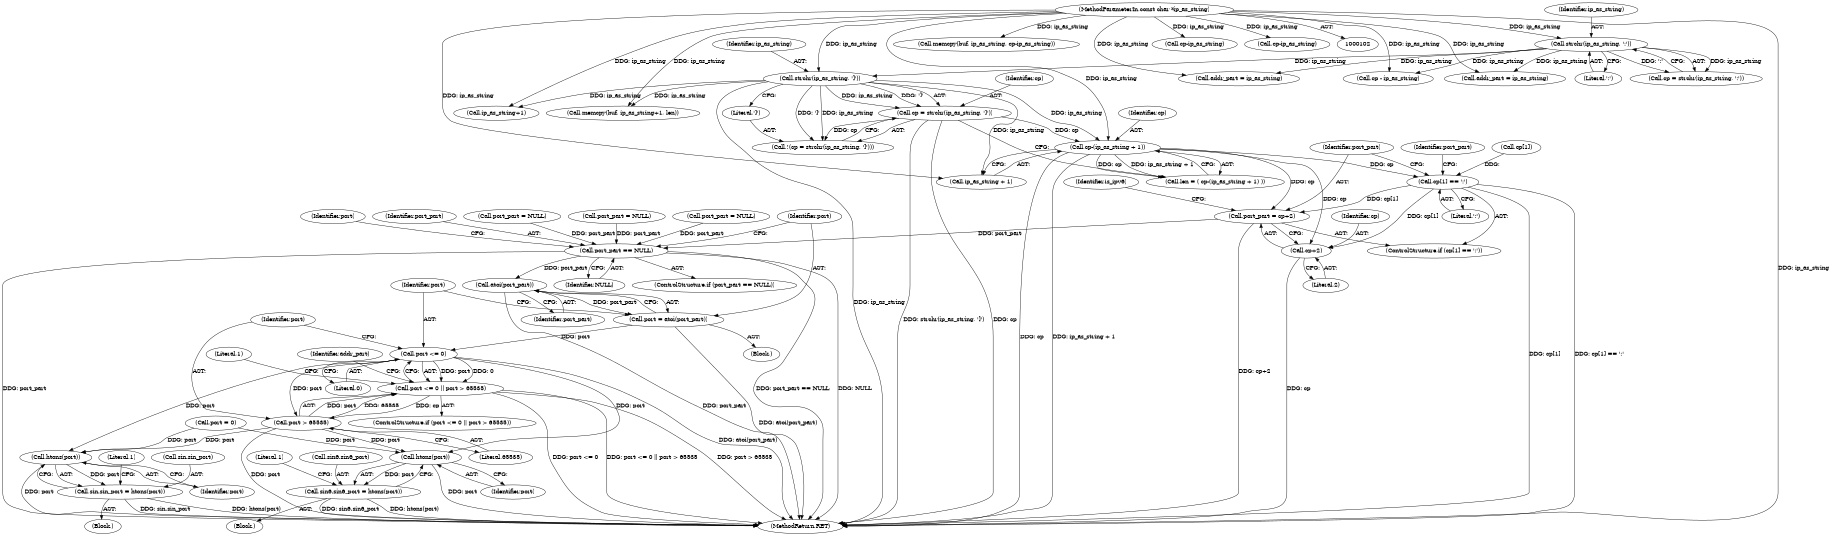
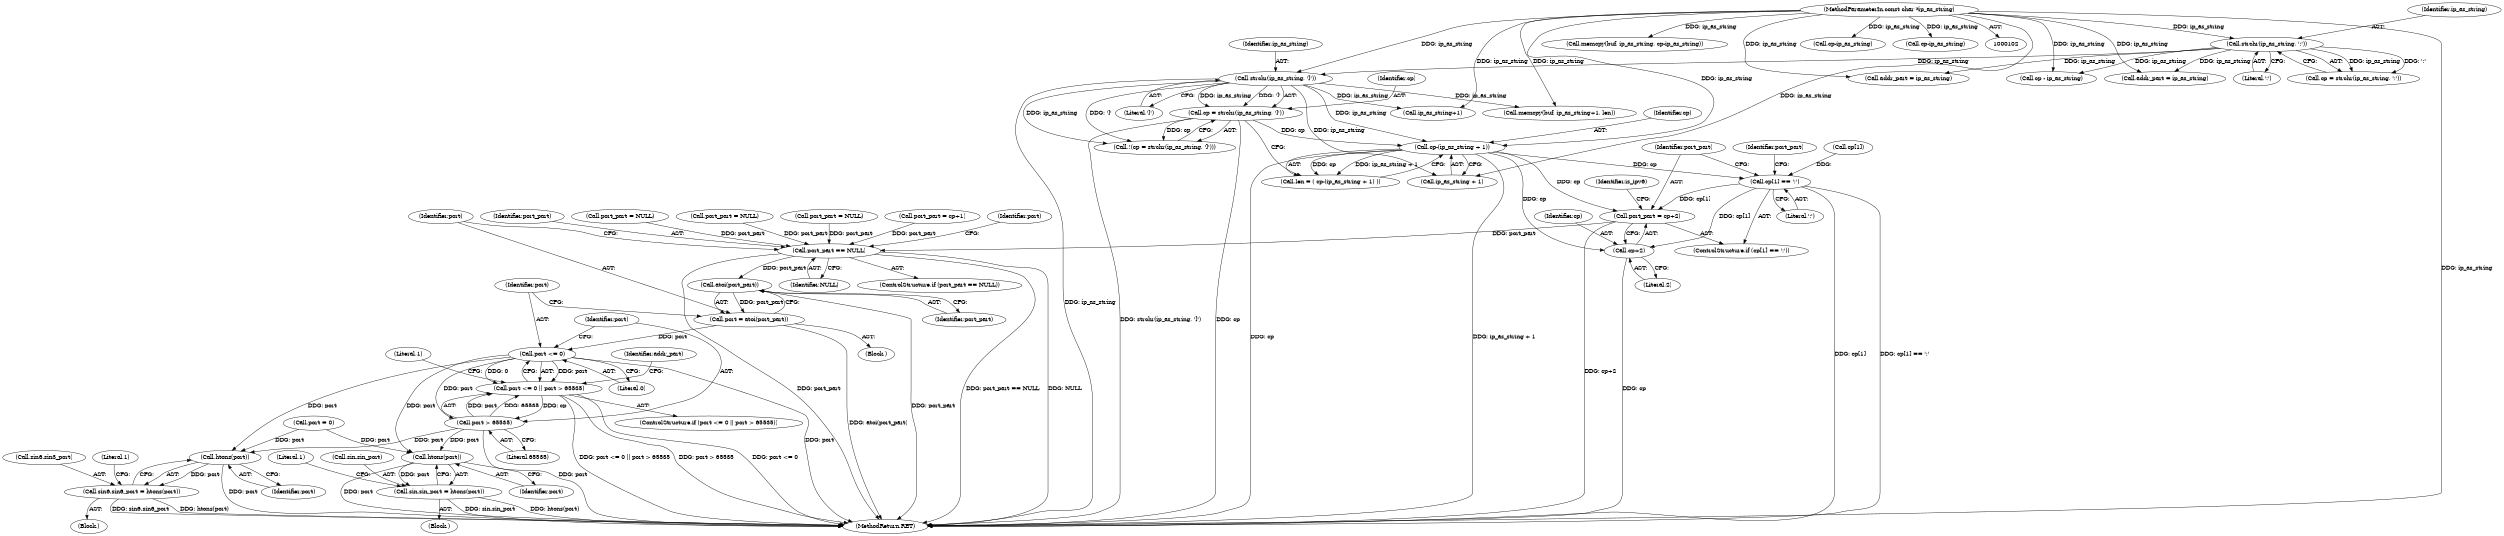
  digraph {
    n1 [label="(Call,cp[1] == ':')"]
    n2 [label="(Call,port_part = cp+2)"]
    n3 [label="(Call,cp+2)"]
    n4 [label="(MethodReturn,RET)"]
    n5 [label="(ControlStructure,if (cp[1] == ':'))"]
    n6 [label="(Literal,':')"]
    n7 [label="(Call,port_part == NULL)"]
    n8 [label="(Literal,2)"]
    n9 [label="(Call,cp-(ip_as_string + 1))"]
    n10 [label="(Call,ip_as_string + 1)"]
    n11 [label="(Call,len = ( cp-(ip_as_string + 1) ))"]
    n12 [label="(Call,cp = strchr(ip_as_string, ']'))"]
    n13 [label="(Call,!(cp = strchr(ip_as_string, ']')))"]
    n14 [label="(Call,strchr(ip_as_string, ']'))"]
    n15 [label="(Call,ip_as_string+1)"]
    n16 [label="(Literal,']')"]
    n17 [label="(Call,memcpy(buf, ip_as_string+1, len))"]
    n18 [label="(Call,strchr(ip_as_string, ':'))"]
    n19 [label="(Call,cp = strchr(ip_as_string, ':'))"]
    n20 [label="(Call,addr_part = ip_as_string)"]
    n21 [label="(Call,cp - ip_as_string)"]
    n22 [label="(Call,addr_part = ip_as_string)"]
    n23 [label="(Literal,':')"]
    n24 [label="(MethodParameterIn,const char *ip_as_string)"]
    n25 [label="(Call,memcpy(buf, ip_as_string, cp-ip_as_string))"]
    n26 [label="(Call,cp-ip_as_string)"]
    n27 [label="(Call,cp-ip_as_string)"]
    1000102
    n29 [label="(Call,atoi(port_part))"]
    n30 [label="(Identifier,NULL)"]
    n31 [label="(ControlStructure,if (port_part == NULL))"]
    n32 [label="(Call,port = atoi(port_part))"]
    n33 [label="(Identifier,port_part)"]
    n34 [label="(Call,port <= 0)"]
    n35 [label="(Block,)"]
    n36 [label="(Call,port <= 0 || port > 65535)"]
    n37 [label="(Call,port > 65535)"]
    n38 [label="(Call,htons(port))"]
    n39 [label="(Call,htons(port))"]
    n40 [label="(Literal,0)"]
    n41 [label="(ControlStructure,if (port <= 0 || port > 65535))"]
    n42 [label="(Literal,65535)"]
    n43 [label="(Call,sin6.sin6_port = htons(port))"]
    n44 [label="(Identifier,port)"]
    n45 [label="(Call,sin.sin_port = htons(port))"]
    n46 [label="(Identifier,port)"]
    n47 [label="(Block,)"]
    n48 [label="(Block,)"]
-   n49 [label="(Call,sin6.sin6_port)"]
+   n49 [label="(Call,sin6.sin3_port)"]
    n50 [label="(Identifier,port)"]
    n51 [label="(Call,port = 0)"]
    n52 [label="(Identifier,port_part)"]
    n53 [label="(Literal,1)"]
    n54 [label="(Call,sin.sin_port)"]
    n55 [label="(Identifier,cp)"]
    n56 [label="(Identifier,port)"]
    n57 [label="(Identifier,port_part)"]
    n58 [label="(Identifier,port_part)"]
    n59 [label="(Identifier,ip_as_string)"]
    n60 [label="(Identifier,addr_part)"]
    n61 [label="(Call,port_part = NULL)"]
    n62 [label="(Call,port_part = NULL)"]
    n63 [label="(Identifier,ip_as_string)"]
    n64 [label="(Literal,1)"]
    n65 [label="(Call,cp[1])"]
    n66 [label="(Identifier,port)"]
    n67 [label="(Identifier,cp)"]
    n68 [label="(Call,port_part = NULL)"]
    n69 [label="(Literal,1)"]
    n70 [label="(Identifier,port)"]
    n71 [label="(Identifier,cp)"]
+   n72 [label="(Call,port_part = cp+1)"]
    n73 [label="(Identifier,is_ipv6)"]
    n1 -> n2 [label="DDG: cp[1]"]
    n1 -> n3 [label="DDG: cp[1]"]
    n1 -> n4 [label="DDG: cp[1] == ':'"]
    n1 -> n4 [label="DDG: cp[1]"]
    n1 -> n5 [label="AST: "]
    n1 -> n6 [label="CFG: "]
    n2 -> n3 [label="CFG: "]
    n2 -> n4 [label="DDG: cp+2"]
    n2 -> n5 [label="AST: "]
    n2 -> n7 [label="DDG: port_part"]
    n3 -> n2 [label="AST: "]
    n3 -> n4 [label="DDG: cp"]
    n3 -> n8 [label="CFG: "]
    n6 -> n1 [label="AST: "]
    n7 -> n4 [label="DDG: port_part == NULL"]
    n7 -> n4 [label="DDG: NULL"]
    n7 -> n4 [label="DDG: port_part"]
    n7 -> n29 [label="DDG: port_part"]
    n7 -> n30 [label="CFG: "]
    n7 -> n31 [label="AST: "]
    n8 -> n3 [label="AST: "]
    n9 -> n1 [label="DDG: cp"]
    n9 -> n2 [label="DDG: cp"]
    n9 -> n3 [label="DDG: cp"]
    n9 -> n4 [label="DDG: cp"]
    n9 -> n4 [label="DDG: ip_as_string + 1"]
    n9 -> n10 [label="CFG: "]
    n9 -> n11 [label="AST: "]
    n9 -> n11 [label="DDG: cp"]
    n9 -> n11 [label="DDG: ip_as_string + 1"]
    n10 -> n9 [label="AST: "]
    n11 -> n9 [label="CFG: "]
    n12 -> n4 [label="DDG: strchr(ip_as_string, ']')"]
    n12 -> n4 [label="DDG: cp"]
    n12 -> n9 [label="DDG: cp"]
    n12 -> n11 [label="CFG: "]
    n12 -> n13 [label="AST: "]
    n12 -> n13 [label="DDG: cp"]
    n13 -> n12 [label="CFG: "]
    n14 -> n4 [label="DDG: ip_as_string"]
    n14 -> n9 [label="DDG: ip_as_string"]
    n14 -> n10 [label="DDG: ip_as_string"]
    n14 -> n12 [label="AST: "]
    n14 -> n12 [label="DDG: ip_as_string"]
    n14 -> n12 [label="DDG: ']'"]
    n14 -> n13 [label="DDG: ip_as_string"]
    n14 -> n13 [label="DDG: ']'"]
    n14 -> n15 [label="DDG: ip_as_string"]
    n14 -> n16 [label="CFG: "]
    n14 -> n17 [label="DDG: ip_as_string"]
-   n16 -> n13 [label="AST: "]
+   n16 -> n14 [label="AST: "]
    n18 -> n14 [label="DDG: ip_as_string"]
    n18 -> n19 [label="AST: "]
    n18 -> n19 [label="DDG: ip_as_string"]
    n18 -> n19 [label="DDG: ':'"]
    n18 -> n20 [label="DDG: ip_as_string"]
    n18 -> n21 [label="DDG: ip_as_string"]
    n18 -> n22 [label="DDG: ip_as_string"]
    n18 -> n23 [label="CFG: "]
    n19 -> n18 [label="CFG: "]
    n23 -> n18 [label="AST: "]
    n24 -> n4 [label="DDG: ip_as_string"]
    n24 -> n9 [label="DDG: ip_as_string"]
    n24 -> n10 [label="DDG: ip_as_string"]
    n24 -> n14 [label="DDG: ip_as_string"]
    n24 -> n15 [label="DDG: ip_as_string"]
    n24 -> n17 [label="DDG: ip_as_string"]
    n24 -> n18 [label="DDG: ip_as_string"]
    n24 -> n20 [label="DDG: ip_as_string"]
    n24 -> n21 [label="DDG: ip_as_string"]
    n24 -> n22 [label="DDG: ip_as_string"]
    n24 -> n25 [label="DDG: ip_as_string"]
    n24 -> n26 [label="DDG: ip_as_string"]
    n24 -> n27 [label="DDG: ip_as_string"]
    n24 -> 1000102 [label="AST: "]
    n29 -> n4 [label="DDG: port_part"]
    n29 -> n32 [label="AST: "]
    n29 -> n32 [label="DDG: port_part"]
    n29 -> n33 [label="CFG: "]
    n30 -> n7 [label="AST: "]
    n32 -> n4 [label="DDG: atoi(port_part)"]
    n32 -> n29 [label="CFG: "]
    n32 -> n34 [label="DDG: port"]
    n32 -> n35 [label="AST: "]
    n33 -> n29 [label="AST: "]
-   n34 -> n4 [label="DDG: atoi(port_part)"]
+   n34 -> n4 [label="DDG: port"]
    n34 -> n36 [label="AST: "]
    n34 -> n36 [label="DDG: port"]
    n34 -> n36 [label="DDG: 0"]
    n34 -> n37 [label="DDG: port"]
    n34 -> n38 [label="DDG: port"]
    n34 -> n39 [label="DDG: port"]
    n34 -> n40 [label="CFG: "]
    n36 -> n4 [label="DDG: port <= 0"]
    n36 -> n4 [label="DDG: port <= 0 || port > 65535"]
    n36 -> n4 [label="DDG: port > 65535"]
    n36 -> n34 [label="CFG: "]
    n36 -> n37 [label="DDG: cp"]
    n36 -> n41 [label="AST: "]
    n37 -> n4 [label="DDG: port"]
    n37 -> n36 [label="AST: "]
    n37 -> n36 [label="DDG: port"]
    n37 -> n36 [label="DDG: 65535"]
    n37 -> n38 [label="DDG: port"]
    n37 -> n39 [label="DDG: port"]
    n37 -> n42 [label="CFG: "]
    n38 -> n4 [label="DDG: port"]
    n38 -> n43 [label="AST: "]
    n38 -> n43 [label="DDG: port"]
    n38 -> n44 [label="CFG: "]
    n39 -> n4 [label="DDG: port"]
    n39 -> n45 [label="AST: "]
    n39 -> n45 [label="DDG: port"]
    n39 -> n46 [label="CFG: "]
    n40 -> n34 [label="AST: "]
    n42 -> n37 [label="AST: "]
    n43 -> n4 [label="DDG: htons(port)"]
    n43 -> n4 [label="DDG: sin6.sin6_port"]
    n43 -> n38 [label="CFG: "]
    n43 -> n47 [label="AST: "]
    n44 -> n38 [label="AST: "]
    n45 -> n4 [label="DDG: htons(port)"]
    n45 -> n4 [label="DDG: sin.sin_port"]
    n45 -> n39 [label="CFG: "]
    n45 -> n48 [label="AST: "]
    n46 -> n39 [label="AST: "]
    n49 -> n43 [label="AST: "]
    n50 -> n7 [label="CFG: "]
    n51 -> n38 [label="DDG: port"]
    n51 -> n39 [label="DDG: port"]
    n52 -> n1 [label="CFG: "]
    n52 -> n2 [label="AST: "]
    n53 -> n45 [label="CFG: "]
    n54 -> n45 [label="AST: "]
    n55 -> n3 [label="AST: "]
    n56 -> n34 [label="CFG: "]
    n56 -> n37 [label="AST: "]
    n57 -> n1 [label="CFG: "]
    n58 -> n7 [label="AST: "]
    n59 -> n14 [label="AST: "]
    n60 -> n36 [label="CFG: "]
    n61 -> n7 [label="DDG: port_part"]
    n62 -> n7 [label="DDG: port_part"]
    n63 -> n18 [label="AST: "]
    n64 -> n36 [label="CFG: "]
    n65 -> n1 [label="DDG: "]
    n66 -> n32 [label="CFG: "]
    n66 -> n34 [label="AST: "]
    n67 -> n9 [label="AST: "]
    n68 -> n7 [label="DDG: port_part"]
    n69 -> n43 [label="CFG: "]
    n70 -> n7 [label="CFG: "]
    n70 -> n32 [label="AST: "]
    n71 -> n12 [label="AST: "]
+   n72 -> n7 [label="DDG: port_part"]
    n73 -> n2 [label="CFG: "]
  }
